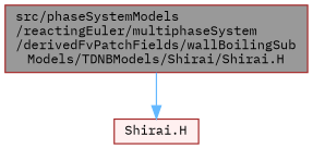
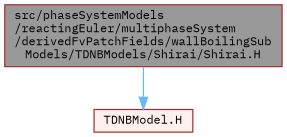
  digraph {
    fontname="IBM Plex Mono"
    node [color=brown fontname="IBM Plex Mono" fontsize=10 shape=box style=filled]
    n1 [fillcolor=grey60 fontcolor=black height=0.2 label="src/phaseSystemModels\l/reactingEuler/multiphaseSystem\l/derivedFvPatchFields/wallBoilingSub\lModels/TDNBModels/Shirai/Shirai.H" width=0.4]
-   n2 [fillcolor="#FFF0F0" height=0.2 label="Shirai.H" width=0.4]
+   n2 [fillcolor="#FFF0F0" height=0.2 label="TDNBModel.H" width=0.4]
    n1 -> n2 [color=steelblue1 fontname="IBM Plex Mono" fontsize=10 labelfontname=Helvetica labelfontsize=10 style=solid]
  }
